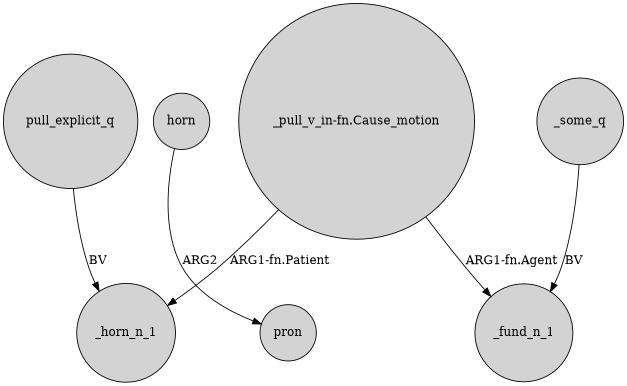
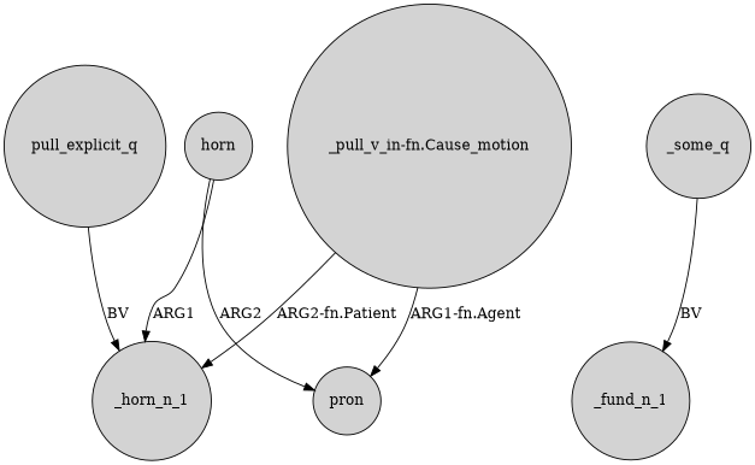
  digraph {
    node [shape=circle style=filled]
    n1 [label=pull_explicit_q]
    _horn_n_1
    "_pull_v_in-fn.Cause_motion"
    _fund_n_1
    _some_q
    n6 [label=horn]
    pron
    n1 -> _horn_n_1 [label=BV]
-   "_pull_v_in-fn.Cause_motion" -> _horn_n_1 [label="ARG1-fn.Patient"]
-   "_pull_v_in-fn.Cause_motion" -> _fund_n_1 [label="ARG1-fn.Agent"]
+   "_pull_v_in-fn.Cause_motion" -> _horn_n_1 [label="ARG2-fn.Patient"]
+   "_pull_v_in-fn.Cause_motion" -> pron [label="ARG1-fn.Agent"]
    _some_q -> _fund_n_1 [label=BV]
+   n6 -> _horn_n_1 [label=ARG1]
    n6 -> pron [label=ARG2]
  }
